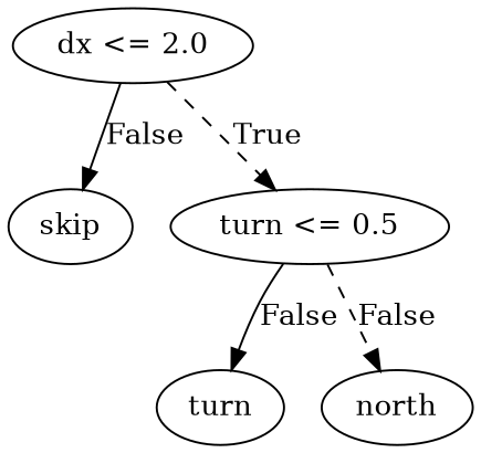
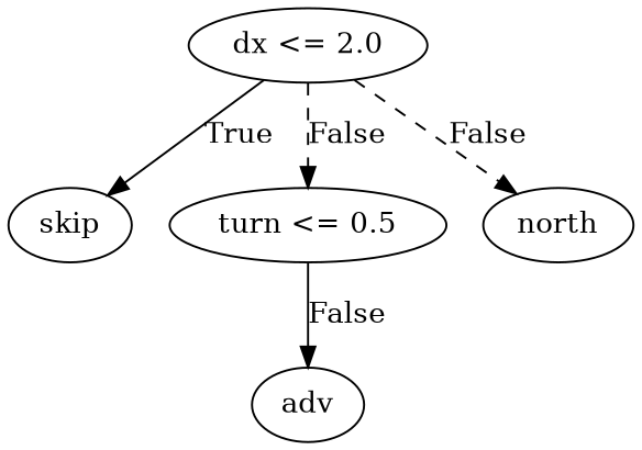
  digraph {
    n1 [label="dx <= 2.0"]
    n2 [label=skip]
    n3 [label="turn <= 0.5"]
-   n4 [label=turn]
+   n4 [label=adv]
    n5 [label=north]
-   n1 -> n2 [label=False]
-   n1 -> n3 [label=True style=dashed]
+   n1 -> n2 [label=True]
+   n1 -> n3 [label=False style=dashed]
    n3 -> n4 [label=False]
-   n3 -> n5 [label=False style=dashed]
+   n1 -> n5 [label=False style=dashed]
  }
